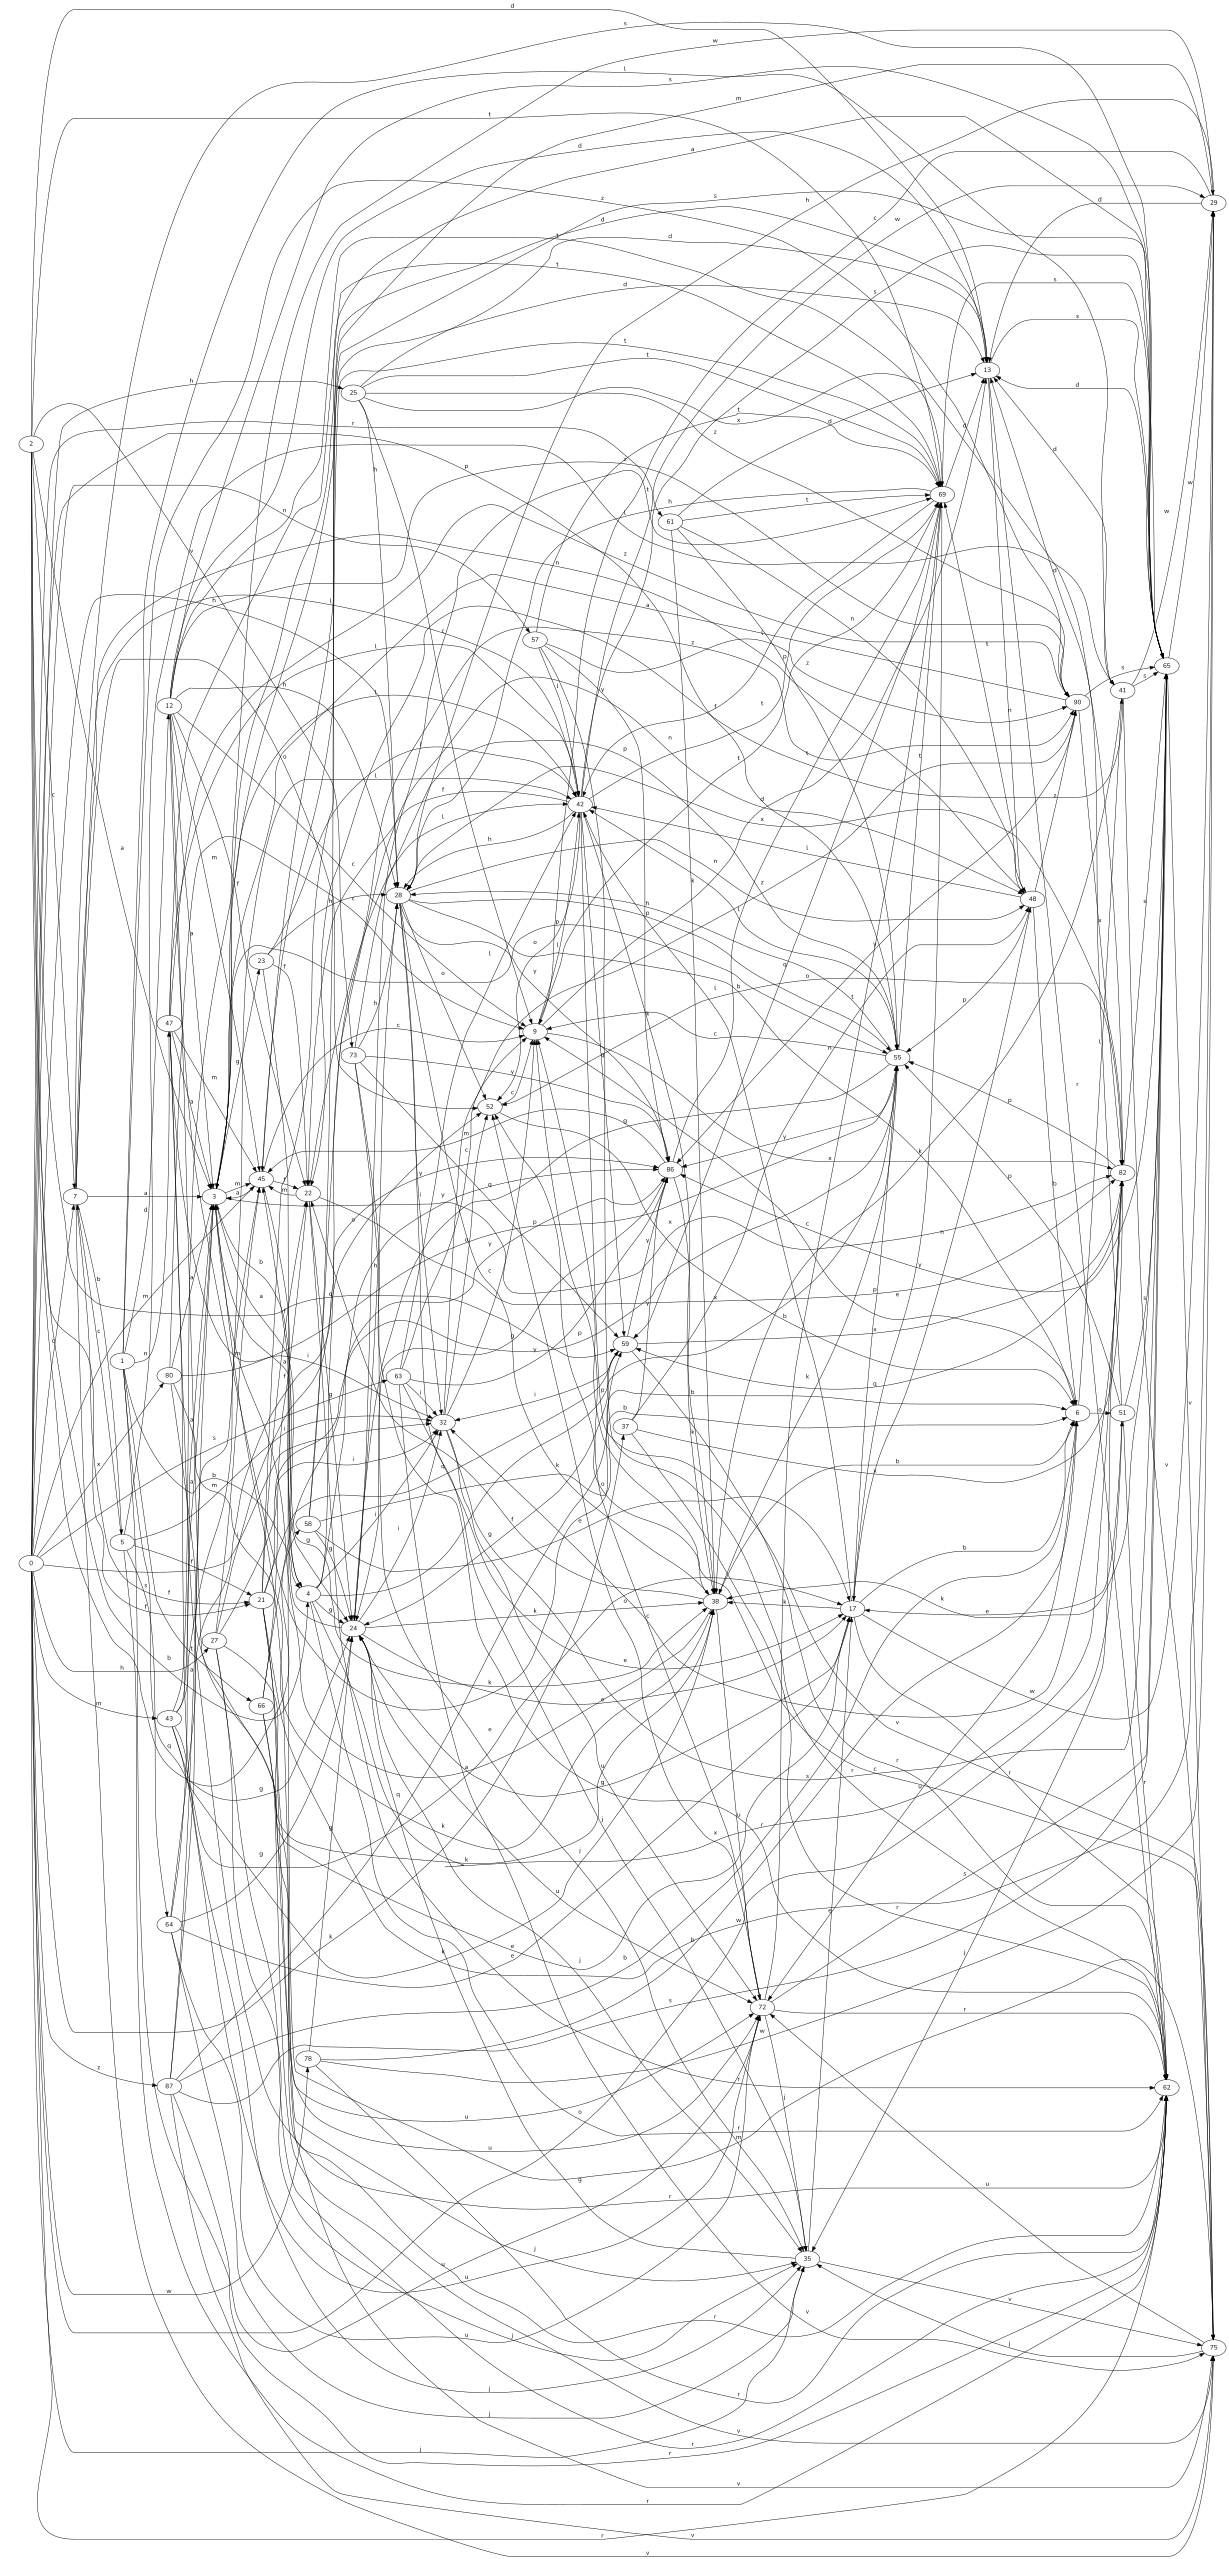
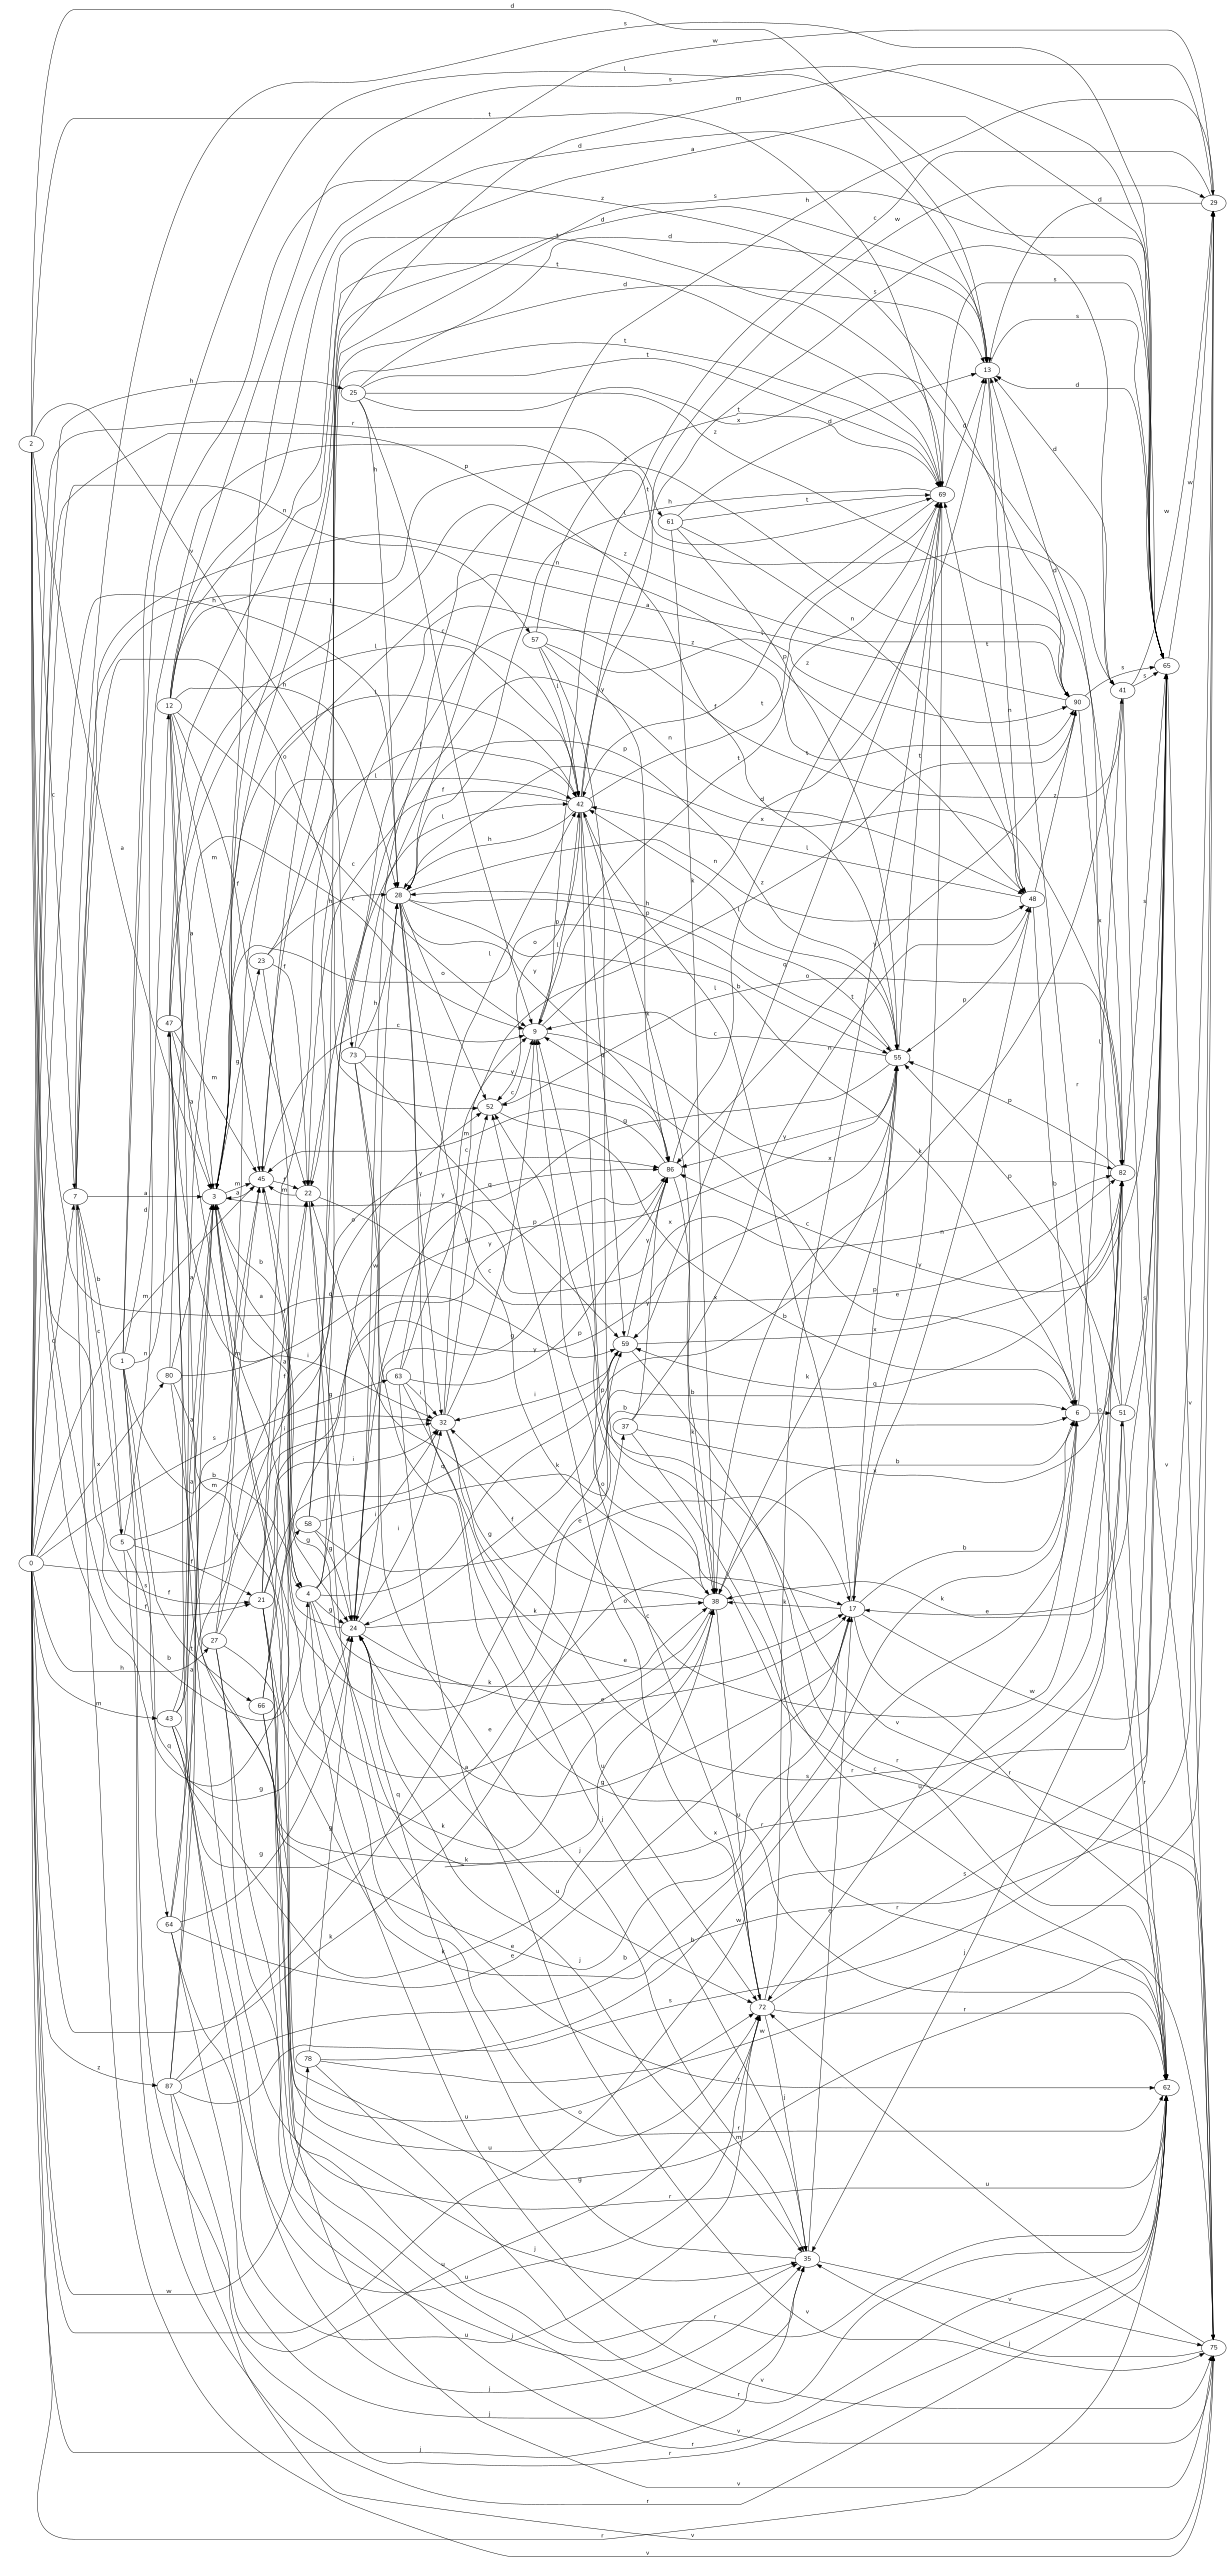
  strict digraph {
    fontname=Nunito
    rankdir=LR
    node [fontname=Nunito]
    edge [fontname=Nunito]
    0
    7
    25
    27
    28
    32
    35
    37
    43
    45
    51
    55
    57
    61
    62
    63
    78
    80
    87
    3
    21
    75
    5
    42
    48
    52
    65
    90
    13
    69
    82
    9
    86
    38
    6
    72
    17
    24
    22
    n40 [label=29]
    59
    1
    4
    12
    41
    47
    66
    2
    58
    73
    23
    64
    0 -> 7 [label=c]
    0 -> 25 [label=h]
    0 -> 27 [label=h]
    0 -> 28 [label=h]
    0 -> 32 [label=i]
    0 -> 35 [label=j]
    0 -> 37 [label=k]
    0 -> 43 [label=m]
    0 -> 45 [label=m]
    0 -> 51 [label=o]
    0 -> 55 [label=p]
    0 -> 57 [label=n]
    0 -> 61 [label=r]
    0 -> 62 [label=r]
    0 -> 63 [label=s]
    0 -> 78 [label=w]
    0 -> 80 [label=x]
    0 -> 87 [label=z]
    7 -> 3 [label=a]
    7 -> 21 [label=f]
    7 -> 75 [label=v]
    7 -> 5 [label=b]
    7 -> 42 [label=l]
    7 -> 48 [label=n]
    7 -> 52 [label=o]
    7 -> 65 [label=s]
    25 -> 28 [label=h]
    25 -> 90 [label=z]
    25 -> 13 [label=d]
    25 -> 69 [label=t]
    25 -> 82 [label=x]
    25 -> 9 [label=c]
    27 -> 35 [label=j]
    27 -> 45 [label=m]
    27 -> 62 [label=r]
    27 -> 52 [label=o]
    27 -> 86 [label=y]
    27 -> 38 [label=k]
    28 -> 32 [label=i]
    28 -> 35 [label=j]
    28 -> 55 [label=p]
    28 -> 48 [label=n]
    28 -> 52 [label=o]
    28 -> 82 [label=x]
    28 -> 86 [label=y]
    28 -> 38 [label=k]
    28 -> 6 [label=b]
    32 -> 52 [label=o]
    32 -> 65 [label=s]
    32 -> 90 [label=z]
    32 -> 9 [label=c]
    32 -> 72 [label=u]
    35 -> 75 [label=v]
    35 -> 17 [label=e]
    35 -> 24 [label=g]
    37 -> 62 [label=r]
    37 -> 48 [label=n]
    37 -> 82 [label=x]
    37 -> 86 [label=y]
    43 -> 45 [label=m]
    43 -> 3 [label=a]
    43 -> 42 [label=l]
    43 -> 38 [label=k]
    43 -> 72 [label=u]
    43 -> 24 [label=g]
    45 -> 3 [label=a]
    45 -> 65 [label=s]
    45 -> 9 [label=c]
    45 -> 24 [label=g]
    45 -> 22 [label=f]
    51 -> 55 [label=p]
    51 -> 62 [label=r]
    51 -> 65 [label=s]
    51 -> 13 [label=d]
    51 -> 17 [label=e]
    55 -> 28 [label=h]
    55 -> 42 [label=l]
    55 -> 69 [label=t]
    55 -> 9 [label=c]
    55 -> 86 [label=y]
    55 -> 38 [label=k]
    55 -> 24 [label=g]
    57 -> 62 [label=r]
    57 -> 42 [label=l]
    57 -> 90 [label=z]
    57 -> 69 [label=t]
    57 -> 86 [label=y]
    61 -> 55 [label=p]
    61 -> 48 [label=n]
    61 -> 13 [label=d]
    61 -> 69 [label=t]
    61 -> 38 [label=k]
    63 -> 32 [label=i]
    63 -> 75 [label=v]
    63 -> 42 [label=l]
    63 -> 9 [label=c]
    63 -> 86 [label=y]
    63 -> 17 [label=e]
    78 -> 62 [label=r]
    78 -> 6 [label=b]
    78 -> 24 [label=g]
    78 -> n40 [label=w]
    80 -> 55 [label=p]
    80 -> 3 [label=a]
    80 -> 9 [label=c]
    80 -> 38 [label=k]
    80 -> 17 [label=e]
    87 -> 62 [label=r]
    87 -> 3 [label=a]
    87 -> 75 [label=v]
    87 -> 42 [label=l]
    87 -> 65 [label=s]
    87 -> 6 [label=b]
    87 -> 59 [label=q]
    3 -> 45 [label=m]
    3 -> 55 [label=p]
    3 -> 13 [label=d]
    3 -> 82 [label=x]
    3 -> 72 [label=u]
    3 -> n40 [label=w]
    3 -> 4 [label=b]
    3 -> 23 [label=g]
    21 -> 32 [label=i]
    21 -> 35 [label=j]
    21 -> 75 [label=v]
    21 -> 13 [label=d]
    21 -> 22 [label=f]
    21 -> n40 [label=w]
    21 -> 59 [label=q]
    75 -> 35 [label=j]
    75 -> 45 [label=m]
    75 -> 9 [label=c]
    75 -> 72 [label=u]
    5 -> 7 [label=c]
    5 -> 32 [label=i]
    5 -> 62 [label=r]
    5 -> 21 [label=f]
    5 -> 41 [label=l]
    5 -> 64 [label=s]
    42 -> 28 [label=h]
    42 -> 75 [label=v]
    42 -> 52 [label=o]
    42 -> 65 [label=s]
    42 -> 69 [label=t]
    42 -> 38 [label=k]
    42 -> 22 [label=f]
    42 -> n40 [label=w]
    42 -> 59 [label=q]
    48 -> 55 [label=p]
    48 -> 42 [label=l]
    48 -> 90 [label=z]
    48 -> 69 [label=t]
    48 -> 6 [label=b]
    52 -> 9 [label=c]
    52 -> 6 [label=b]
    65 -> 3 [label=a]
    65 -> 75 [label=v]
    65 -> 13 [label=d]
    65 -> 86 [label=y]
    65 -> 38 [label=k]
    65 -> n40 [label=w]
    90 -> 3 [label=a]
    90 -> 65 [label=s]
    90 -> 82 [label=x]
    90 -> 86 [label=y]
    13 -> 62 [label=r]
    13 -> 48 [label=n]
    13 -> 65 [label=s]
    69 -> 28 [label=h]
    69 -> 42 [label=l]
    69 -> 65 [label=s]
    69 -> 13 [label=d]
    69 -> 17 [label=e]
    69 -> 59 [label=q]
    82 -> 32 [label=i]
    82 -> 35 [label=j]
    82 -> 55 [label=p]
    82 -> 52 [label=o]
    82 -> 65 [label=s]
    82 -> 59 [label=q]
    9 -> 42 [label=l]
    9 -> 13 [label=d]
    9 -> 69 [label=t]
    9 -> 82 [label=x]
    86 -> 45 [label=m]
    86 -> 69 [label=t]
    86 -> 38 [label=k]
    86 -> 24 [label=g]
    38 -> 3 [label=a]
    38 -> 52 [label=o]
    38 -> 6 [label=b]
    38 -> 72 [label=u]
    38 -> 22 [label=f]
    6 -> 51 [label=o]
    6 -> 9 [label=c]
    6 -> 72 [label=u]
    6 -> 41 [label=l]
    72 -> 35 [label=j]
    72 -> 62 [label=r]
    72 -> 52 [label=o]
    72 -> 65 [label=s]
    72 -> 69 [label=t]
    72 -> 9 [label=c]
    17 -> 55 [label=p]
    17 -> 62 [label=r]
    17 -> 42 [label=l]
    17 -> 48 [label=n]
    17 -> 38 [label=k]
    17 -> 6 [label=b]
    17 -> 24 [label=g]
    17 -> n40 [label=w]
-   24 -> 28 [label=h]
+   24 -> 28 [label=w]
    24 -> 32 [label=i]
    24 -> 35 [label=j]
    24 -> 3 [label=a]
    24 -> 69 [label=t]
    24 -> 38 [label=k]
    24 -> 72 [label=u]
    24 -> 17 [label=e]
    22 -> 45 [label=m]
    22 -> 62 [label=r]
    22 -> 42 [label=l]
    22 -> 82 [label=x]
    22 -> 24 [label=g]
    n40 -> 28 [label=h]
    n40 -> 45 [label=m]
    n40 -> 13 [label=d]
    n40 -> 9 [label=c]
    59 -> 32 [label=i]
    59 -> 62 [label=r]
    59 -> 82 [label=x]
    59 -> 86 [label=y]
    59 -> 24 [label=g]
    1 -> 90 [label=z]
    1 -> 72 [label=u]
    1 -> 17 [label=e]
    1 -> 4 [label=b]
    1 -> 12 [label=d]
    1 -> 41 [label=l]
    1 -> 47 [label=n]
    1 -> 66 [label=t]
    4 -> 32 [label=i]
    4 -> 55 [label=p]
    4 -> 62 [label=r]
    4 -> 3 [label=a]
+   4 -> 75 [label=v]
    4 -> 90 [label=z]
    4 -> 82 [label=x]
    4 -> 86 [label=y]
    4 -> 24 [label=g]
    12 -> 28 [label=h]
    12 -> 45 [label=m]
    12 -> 3 [label=a]
    12 -> 65 [label=s]
    12 -> 90 [label=z]
    12 -> 13 [label=d]
    12 -> 69 [label=t]
    12 -> 9 [label=c]
    12 -> 6 [label=b]
    12 -> 72 [label=u]
    12 -> 22 [label=f]
    41 -> 75 [label=v]
    41 -> 65 [label=s]
    41 -> 13 [label=d]
    41 -> 38 [label=k]
    41 -> 22 [label=f]
    41 -> n40 [label=w]
    47 -> 32 [label=i]
    47 -> 35 [label=j]
    47 -> 45 [label=m]
    47 -> 62 [label=r]
    47 -> 3 [label=a]
    47 -> 42 [label=l]
    47 -> 90 [label=z]
    47 -> 69 [label=t]
    66 -> 55 [label=p]
    66 -> 62 [label=r]
    66 -> 75 [label=v]
    66 -> 22 [label=f]
    2 -> 7 [label=c]
    2 -> 3 [label=a]
    2 -> 21 [label=f]
    2 -> 13 [label=d]
    2 -> 69 [label=t]
    2 -> 59 [label=q]
    2 -> 4 [label=b]
    2 -> 58 [label=q]
    2 -> 73 [label=v]
    58 -> 48 [label=n]
    58 -> 69 [label=t]
    58 -> 6 [label=b]
    58 -> 17 [label=e]
    58 -> 24 [label=g]
    73 -> 28 [label=h]
    73 -> 35 [label=j]
    73 -> 55 [label=p]
    73 -> 62 [label=r]
    73 -> 86 [label=y]
    73 -> 59 [label=q]
    23 -> 28 [label=h]
    23 -> 42 [label=l]
    23 -> 38 [label=k]
    23 -> 22 [label=f]
    64 -> 35 [label=j]
    64 -> 3 [label=a]
    64 -> 86 [label=y]
    64 -> 72 [label=u]
    64 -> 17 [label=e]
    64 -> 24 [label=g]
  }
